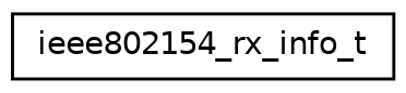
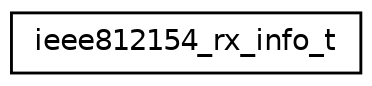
  digraph {
    rankdir=LR
-   n1 [color=black fillcolor=white fontname=Helvetica fontsize=10 height=0.2 label=ieee802154_rx_info_t shape=record style=filled width=0.4]
+   n1 [color=black fillcolor=white fontname=Helvetica fontsize=10 height=0.2 label=ieee812154_rx_info_t shape=record style=filled width=0.4]
  }
